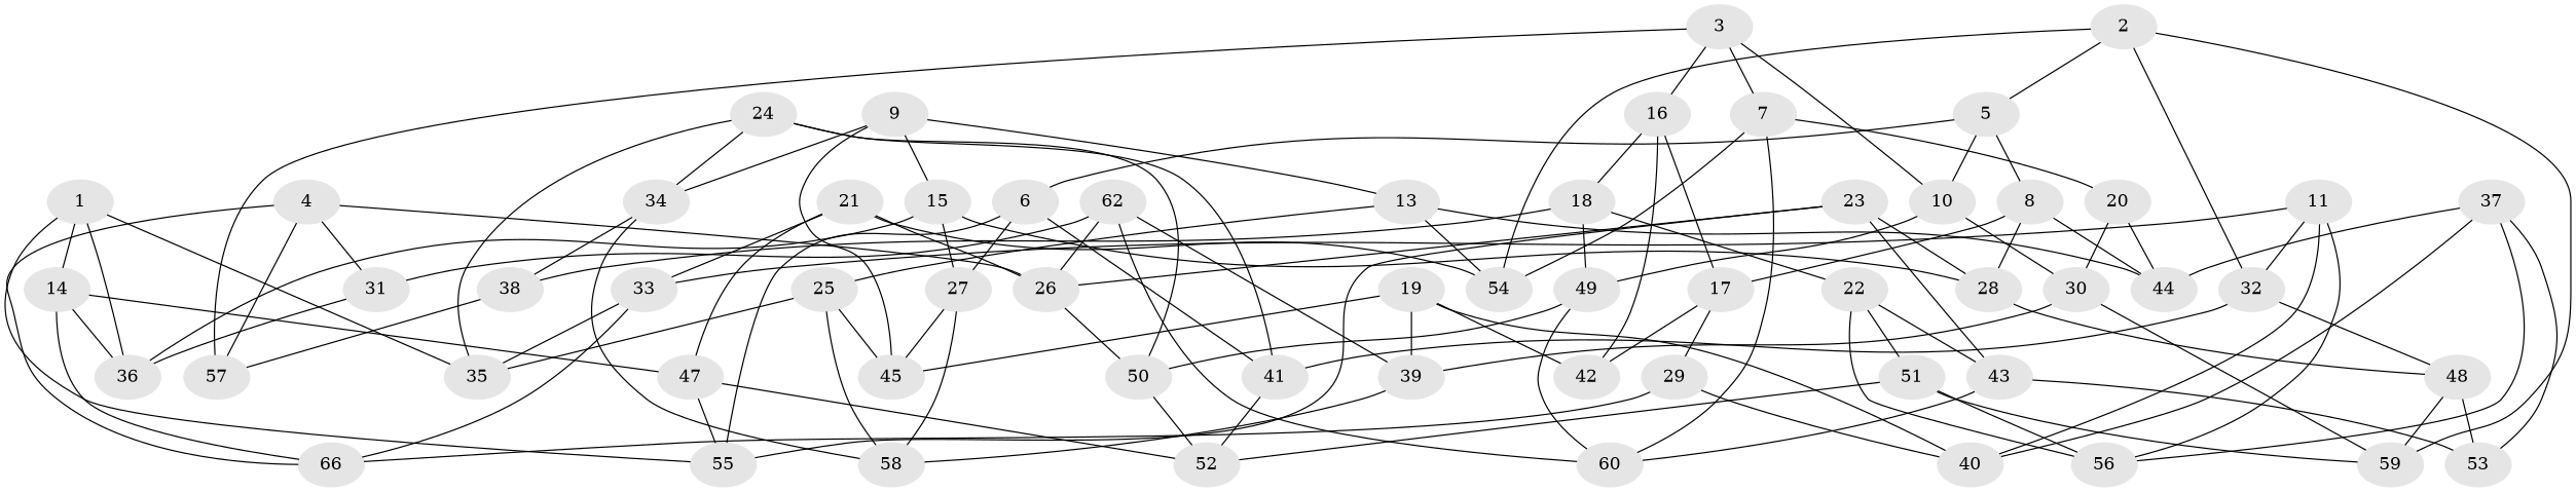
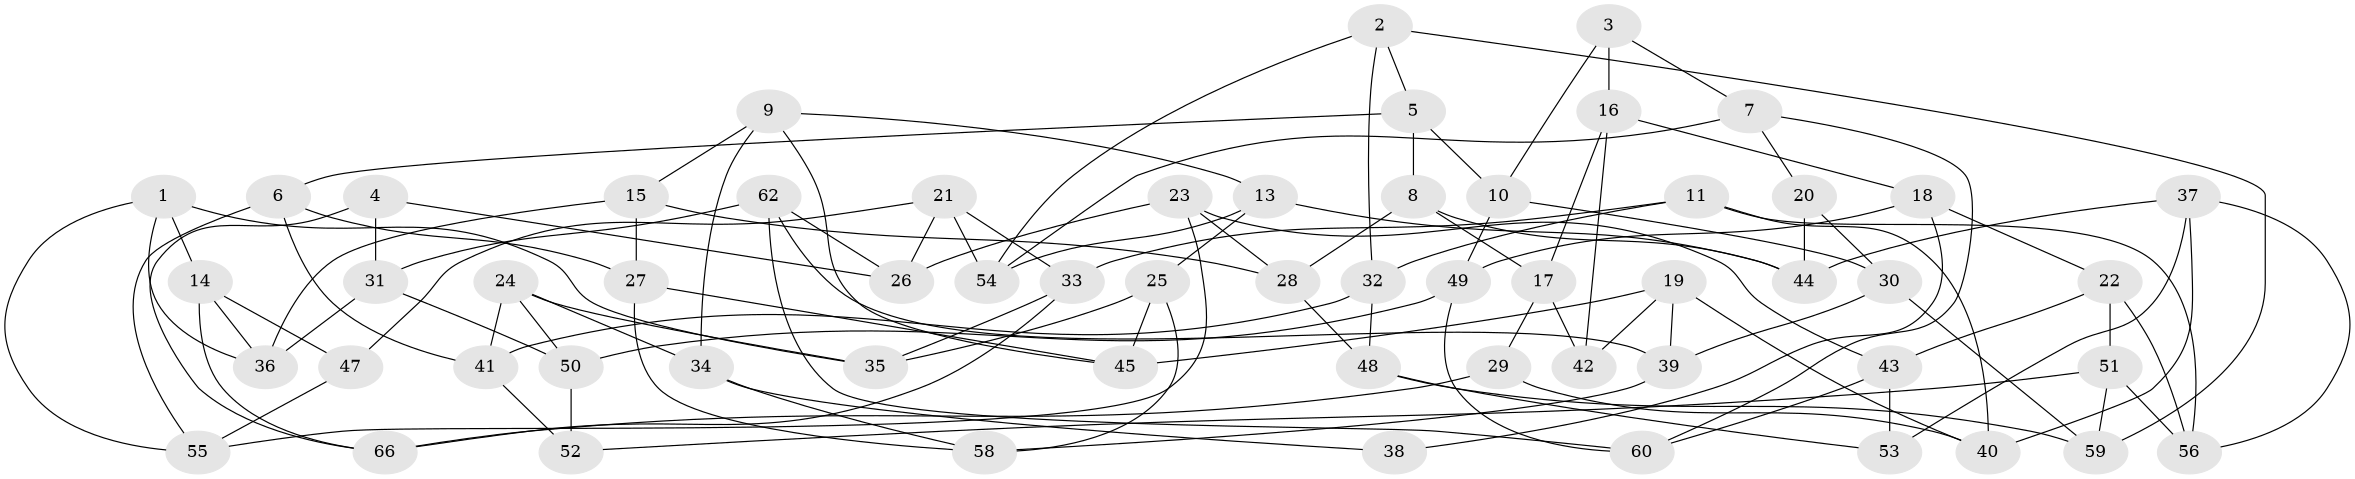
  graph {
    node [color=gray90 style=filled]
    1
    14
    35
    36
    55
    n6 [label=66]
    47
    2
    5
    32
    54
    59
    10
    6
    8
    41
    48
    3
    7
    16
-   57
    20
    60
    30
    49
    17
    18
    42
    4
    26
    31
    50
    27
    28
    44
    45
    58
    52
    29
    9
    13
    15
    34
    25
    38
    39
    11
    33
    40
    56
    n51 [label=62]
    22
    43
    51
    19
    21
    53
    23
    24
    37
    1 -- 14
    1 -- 35
    1 -- 36
    1 -- 55
    14 -- 36
    14 -- n6
    14 -- 47
    47 -- 55
-   47 -- 52
    2 -- 5
    2 -- 32
    2 -- 54
    2 -- 59
    5 -- 10
    5 -- 6
    5 -- 8
    32 -- 41
    32 -- 48
    10 -- 30
    10 -- 49
    6 -- 55
    6 -- 41
    6 -- 27
    8 -- 17
    8 -- 28
    8 -- 44
    41 -- 52
    48 -- 59
    48 -- 53
    3 -- 10
    3 -- 7
    3 -- 16
-   3 -- 57
    7 -- 54
    7 -- 20
    7 -- 60
    16 -- 17
    16 -- 18
    16 -- 42
    20 -- 30
    20 -- 44
    30 -- 59
    30 -- 39
    49 -- 60
    49 -- 50
    17 -- 42
    17 -- 29
    18 -- 49
    18 -- 38
    18 -- 22
    4 -- n6
-   4 -- 57
    4 -- 26
    4 -- 31
    31 -- 36
-   26 -- 50
+   31 -- 50
    50 -- 52
    27 -- 45
    27 -- 58
    28 -- 48
    29 -- n6
    29 -- 40
    9 -- 45
    9 -- 13
    9 -- 15
    9 -- 34
    13 -- 54
    13 -- 44
    13 -- 25
    15 -- 36
    15 -- 27
    15 -- 28
    34 -- 58
    34 -- 38
    25 -- 35
    25 -- 45
    25 -- 58
-   38 -- 57
    39 -- 58
    11 -- 32
    11 -- 33
    11 -- 40
    11 -- 56
    33 -- 35
    33 -- n6
    n51 -- 60
    n51 -- 26
    n51 -- 31
    n51 -- 39
    22 -- 56
    22 -- 43
    22 -- 51
    43 -- 60
    43 -- 53
    51 -- 59
    51 -- 52
    51 -- 56
    19 -- 42
    19 -- 45
    19 -- 39
    19 -- 40
    21 -- 47
    21 -- 54
    21 -- 26
    21 -- 33
    23 -- 55
    23 -- 26
    23 -- 28
    23 -- 43
    24 -- 35
    24 -- 41
    24 -- 50
    24 -- 34
    37 -- 44
    37 -- 40
    37 -- 56
    37 -- 53
  }
